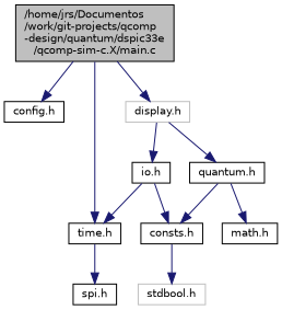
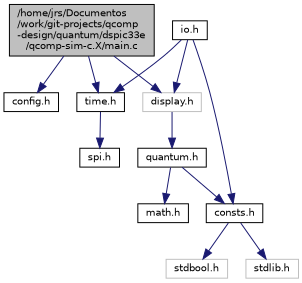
  digraph {
    node [color=black fillcolor=white fontname=Helvetica fontsize=10 shape=record style=filled]
    edge [color=midnightblue fontname=Helvetica fontsize=10 labelfontname=Helvetica labelfontsize=10 style=solid]
    n1 [fillcolor=grey75 fontcolor=black height=0.2 label="/home/jrs/Documentos\l/work/git-projects/qcomp\l-design/quantum/dspic33e\l/qcomp-sim-c.X/main.c" width=0.4]
    n2 [height=0.2 label="config.h" width=0.4]
    n3 [height=0.2 label="time.h" width=0.4]
    n4 [color=grey75 height=0.2 label="display.h" width=0.4]
    n5 [height=0.2 label="spi.h" width=0.4]
    n6 [height=0.2 label="quantum.h" width=0.4]
    n7 [height=0.2 label="io.h" width=0.4]
    n8 [height=0.2 label="math.h" width=0.4]
    n9 [height=0.2 label="consts.h" width=0.4]
    n10 [color=grey75 height=0.2 label="stdbool.h" width=0.4]
+   n11 [color=grey75 height=0.2 label="stdlib.h" width=0.4]
    n1 -> n2
    n1 -> n3
    n1 -> n4
    n3 -> n5
    n4 -> n6
-   n4 -> n7
+   n7 -> n4
    n6 -> n8
    n6 -> n9
    n7 -> n3
    n7 -> n9
    n9 -> n10
+   n9 -> n11
  }
